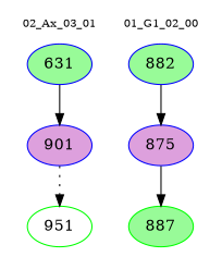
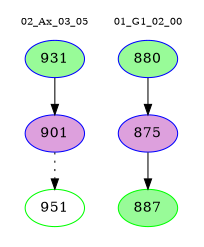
  digraph {
    node [color=blue fillcolor=palegreen style=filled]
    edge [color=black style=solid]
-   n1 [label=631]
+   n1 [label=931]
    n2 [fillcolor=plum label=901]
    n3 [color=green fillcolor=white label=951]
-   n4 [label=882]
+   n4 [label=880]
    n5 [fillcolor=plum label=875]
    n6 [color=green label=887]
    subgraph cluster_1 {
      color=white
      fontsize=10
-     label="02_Ax_03_01"
+     label="02_Ax_03_05"
      n1
      n2
      n3
    }
    subgraph cluster_2 {
      color=white
      fontsize=10
      label="01_G1_02_00"
      n4
      n5
      n6
    }
    n1 -> n2
    n2 -> n3 [style=dotted]
    n4 -> n5
    n5 -> n6
  }
